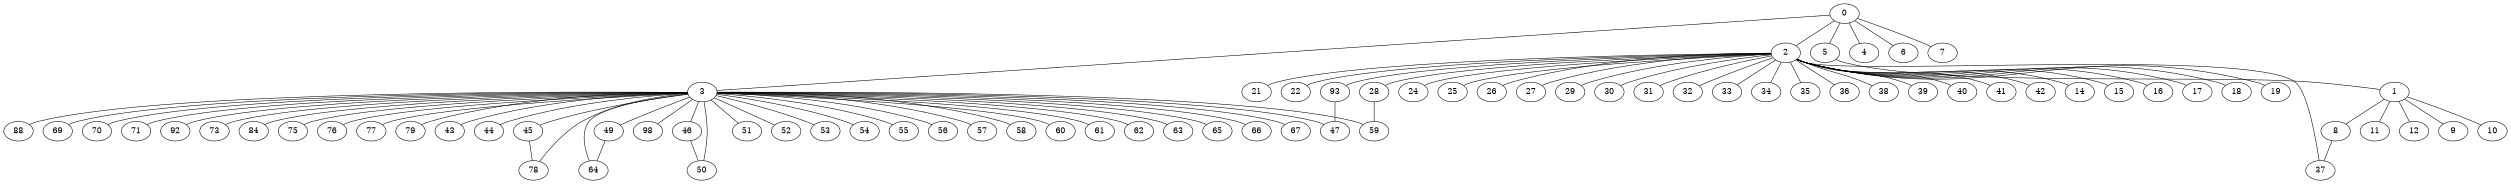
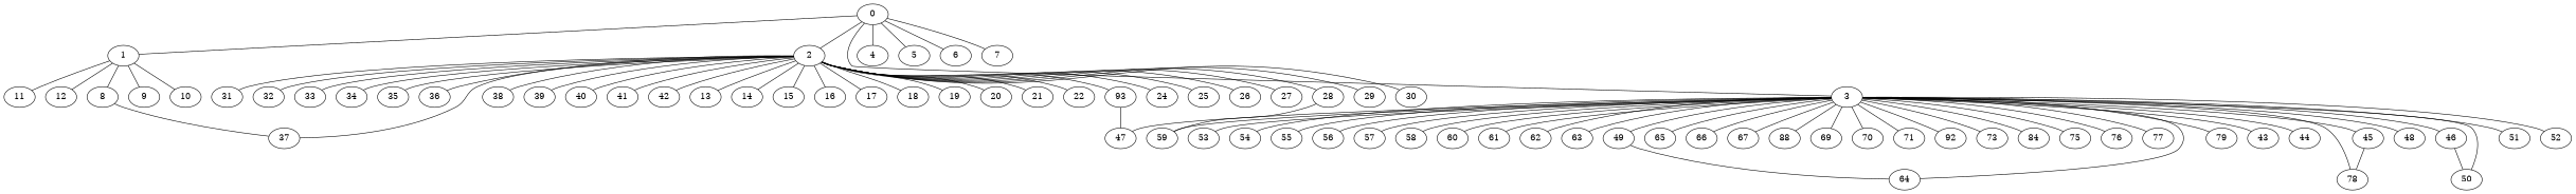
  graph {
    0
    1
    2
    3
    4
    5
    6
    7
    8
    9
    10
    11
    12
+   13
    14
    15
    16
    17
    18
    19
+   20
    21
    22
    n24 [label=93]
    24
    25
    26
    27
    28
    29
    30
    31
    32
    33
    34
    35
    36
    37
    38
    39
    40
    41
    42
    43
    44
    45
    46
    47
-   48 [label=98]
+   48
    49
    50
    51
    52
    53
    54
    55
    56
    57
    58
    59
    60
    61
    62
    63
    64
    65
    66
    67
    n69 [label=88]
    69
    70
    71
    n73 [label=92]
    73
    n75 [label=84]
    75
    76
    77
    78
    79
-   5 -- 1
+   0 -- 1
    0 -- 2
    0 -- 3
    0 -- 4
    0 -- 5
    0 -- 6
    0 -- 7
    1 -- 8
    1 -- 9
    1 -- 10
    1 -- 11
    1 -- 12
+   2 -- 13
    2 -- 14
    2 -- 15
    2 -- 16
    2 -- 17
    2 -- 18
    2 -- 19
+   2 -- 20
    2 -- 21
    2 -- 22
    2 -- n24
    2 -- 24
    2 -- 25
    2 -- 26
    2 -- 27
    2 -- 28
    2 -- 29
    2 -- 30
    2 -- 31
    2 -- 32
    2 -- 33
    2 -- 34
    2 -- 35
    2 -- 36
    2 -- 37
    2 -- 38
    2 -- 39
    2 -- 40
    2 -- 41
    2 -- 42
    3 -- 43
    3 -- 44
    3 -- 45
    3 -- 46
    3 -- 47
    3 -- 48
    3 -- 49
    3 -- 50
    3 -- 51
    3 -- 52
    3 -- 53
    3 -- 54
    3 -- 55
    3 -- 56
    3 -- 57
    3 -- 58
    3 -- 59
    3 -- 60
    3 -- 61
    3 -- 62
    3 -- 63
    3 -- 64
    3 -- 65
    3 -- 66
    3 -- 67
    3 -- n69
    3 -- 69
    3 -- 70
    3 -- 71
    3 -- n73
    3 -- 73
    3 -- n75
    3 -- 75
    3 -- 76
    3 -- 77
    3 -- 78
    3 -- 79
    8 -- 37
    n24 -- 47
    28 -- 59
    45 -- 78
    46 -- 50
    49 -- 64
  }
